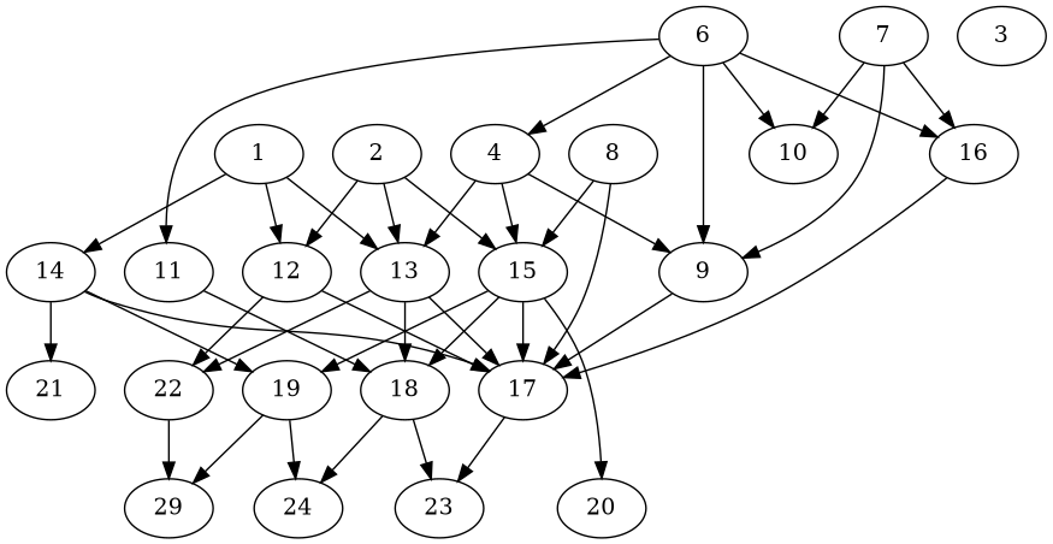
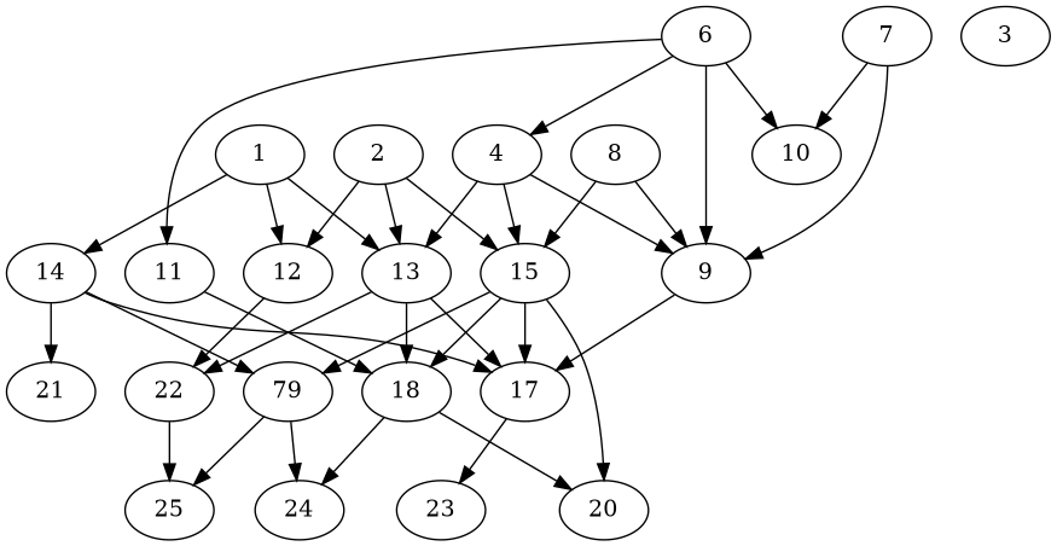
  digraph {
    node [alpha=0.06]
    1 [alpha=0.17 expect_size=8218624]
    12 [alpha=0.13 expect_size=34427904]
    13 [alpha=0.01 expect_size=10350592]
    14 [alpha=0.19 expect_size=20051968]
    22 [alpha=0.16 expect_size=31994880]
    17 [alpha=0.00 expect_size=6050816]
    18 [alpha=0.18 expect_size=39906304]
-   19 [expect_size=51954688]
+   19 [expect_size=51954688 label=79]
    21 [alpha=0.01 expect_size=18327552]
-   25 [expect_size=14413824 label=29]
+   25 [expect_size=14413824]
    23 [alpha=0.15 expect_size=15017984]
    24 [alpha=0.17 expect_size=17026048]
    2 [alpha=0.10 expect_size=21435392]
    15 [alpha=0.02 expect_size=32447488]
    20 [alpha=0.13 expect_size=20332544]
    3 [alpha=0.04 expect_size=13402112]
    4 [alpha=0.05 expect_size=13144064]
    9 [alpha=0.07 expect_size=16825344]
    11 [expect_size=40697856]
    6 [alpha=0.05 expect_size=15013888]
    10 [alpha=0.19 expect_size=13817856]
-   16 [alpha=0.11 expect_size=41007104]
    7 [alpha=0.14 expect_size=7794688]
    8 [alpha=0.05 expect_size=26610688]
    1 -> 12
    1 -> 13
    1 -> 14
    12 -> 22
-   12 -> 17
    13 -> 22
    13 -> 17
    13 -> 18
    14 -> 17
    14 -> 19
    14 -> 21
    22 -> 25
    17 -> 23
-   18 -> 23
+   18 -> 20
    18 -> 24
    19 -> 25
    19 -> 24
    2 -> 12
    2 -> 13
    2 -> 15
    15 -> 17
    15 -> 18
    15 -> 19
    15 -> 20
    4 -> 13
    4 -> 15
    4 -> 9
    9 -> 17
    11 -> 18
    6 -> 4
    6 -> 9
    6 -> 11
    6 -> 10
-   6 -> 16
-   16 -> 17
    7 -> 9
    7 -> 10
-   7 -> 16
    8 -> 15
-   8 -> 17
+   8 -> 9
  }
